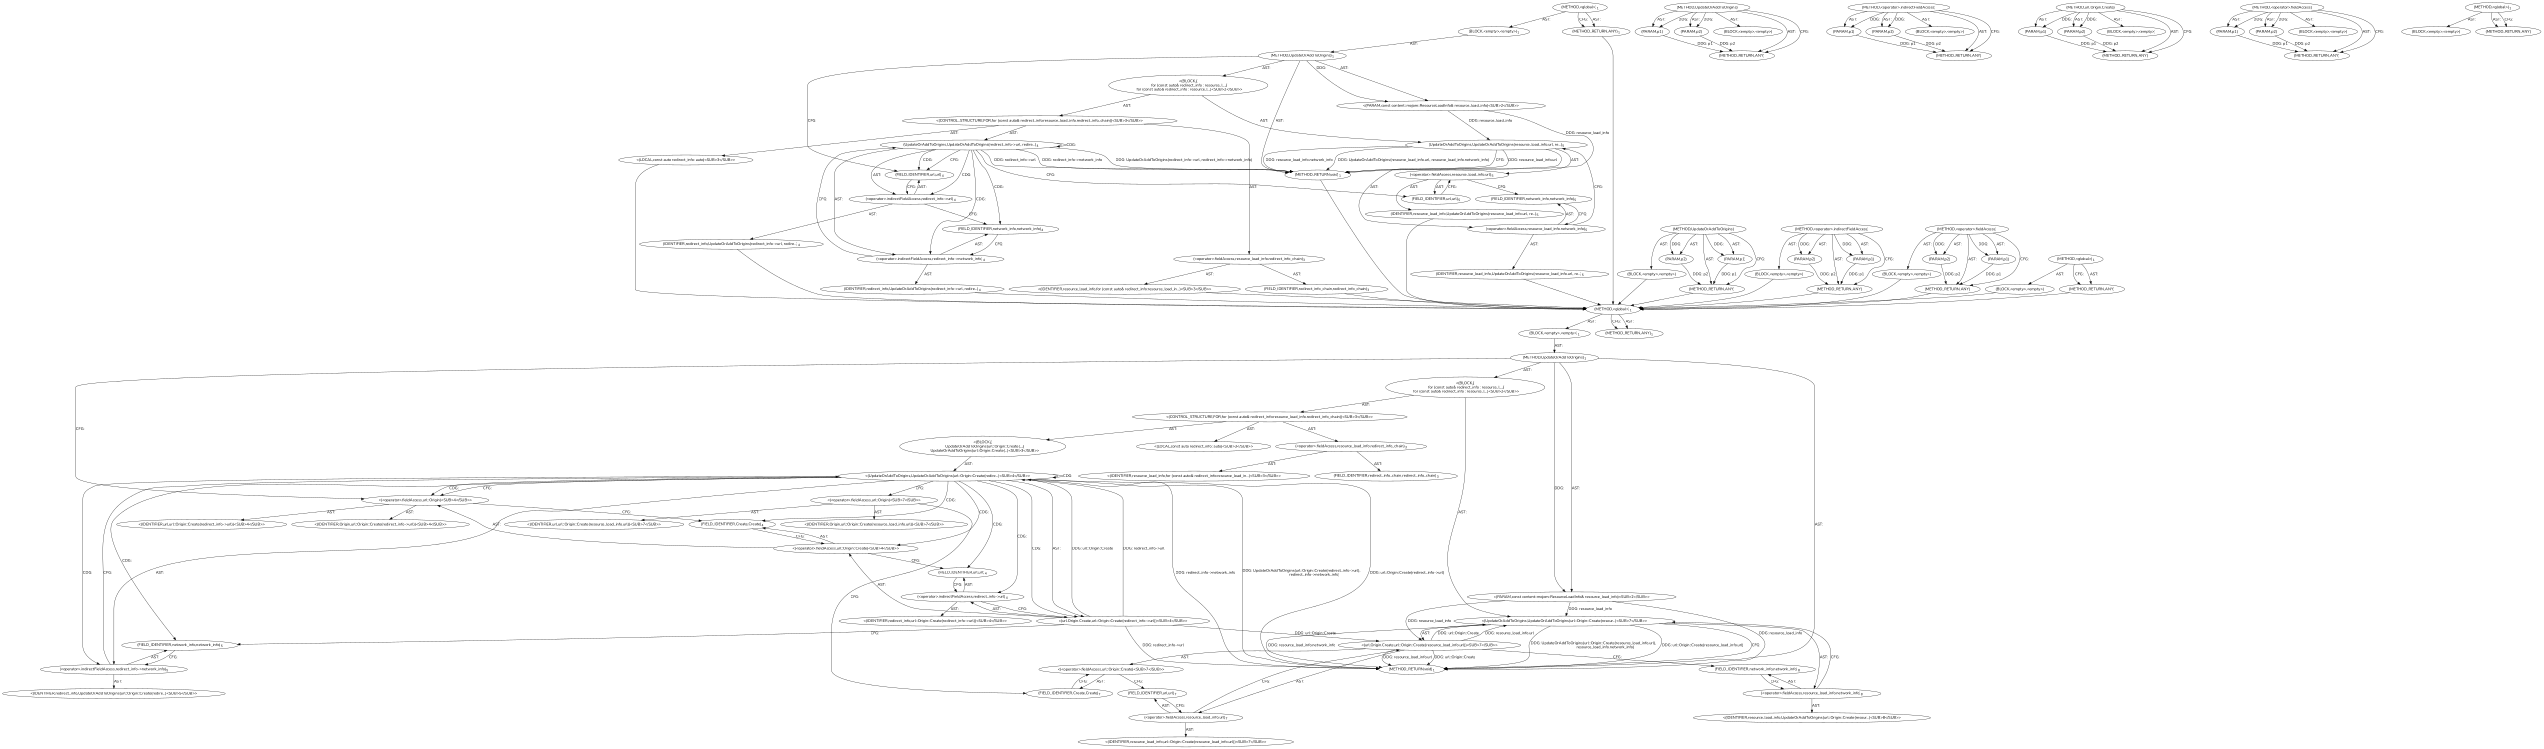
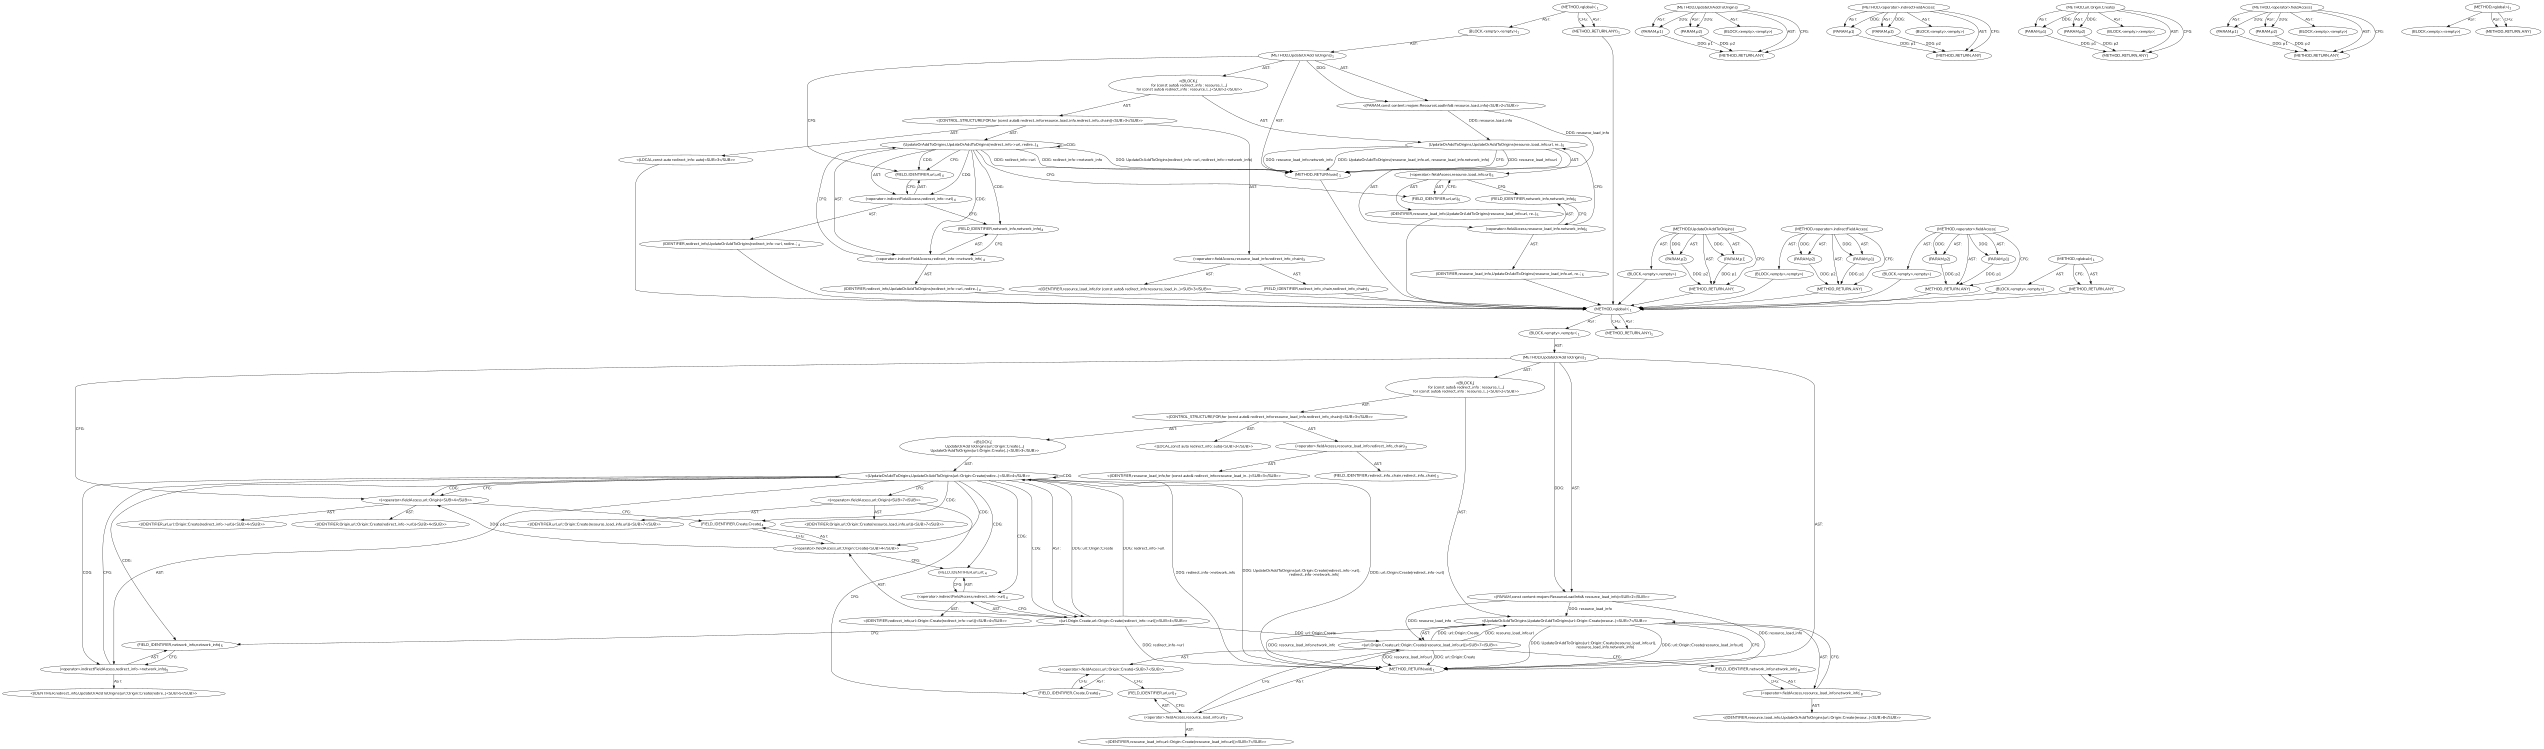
  digraph {
    fontname=Nunito
    node [fontname=Nunito]
    edge [fontname=Nunito]
    n1 [label=<(METHOD,&lt;global&gt;)<SUB>1</SUB>>]
    n2 [label=<(BLOCK,&lt;empty&gt;,&lt;empty&gt;)<SUB>1</SUB>>]
    n3 [label=<(METHOD_RETURN,ANY)<SUB>1</SUB>>]
    n4 [label=<(METHOD,UpdateOrAddToOrigins)<SUB>1</SUB>>]
    n5 [label=<(METHOD,&lt;global&gt;)<SUB>1</SUB>>]
    n6 [label="<(PARAM,const content::mojom::ResourceLoadInfo&amp; resource_load_info)<SUB>2</SUB>>"]
    n7 [label="<(BLOCK,{\n  for (const auto&amp; redirect_info : resource_l...,{\n  for (const auto&amp; redirect_info : resource_l...)<SUB>2</SUB>>"]
    n8 [label=<(FIELD_IDENTIFIER,url,url)<SUB>4</SUB>>]
    n9 [label=<(METHOD_RETURN,void)<SUB>1</SUB>>]
    n10 [label=<(UpdateOrAddToOrigins,UpdateOrAddToOrigins(resource_load_info.url, re...)<SUB>5</SUB>>]
    n11 [label="<(CONTROL_STRUCTURE,FOR,for (const auto&amp; redirect_info:resource_load_info.redirect_info_chain))<SUB>3</SUB>>"]
    n12 [label=<(&lt;operator&gt;.indirectFieldAccess,redirect_info-&gt;url)<SUB>4</SUB>>]
    n13 [label=<(&lt;operator&gt;.fieldAccess,resource_load_info.url)<SUB>5</SUB>>]
    n14 [label=<(&lt;operator&gt;.fieldAccess,resource_load_info.network_info)<SUB>5</SUB>>]
    n15 [label=<(&lt;operator&gt;.fieldAccess,resource_load_info.redirect_info_chain)<SUB>3</SUB>>]
    n16 [label="<(LOCAL,const auto redirect_info: auto)<SUB>3</SUB>>"]
    n17 [label=<(UpdateOrAddToOrigins,UpdateOrAddToOrigins(redirect_info-&gt;url, redire...)<SUB>4</SUB>>]
    n18 [label="<(IDENTIFIER,resource_load_info,for (const auto&amp; redirect_info:resource_load_in...)<SUB>3</SUB>>"]
    n19 [label=<(FIELD_IDENTIFIER,redirect_info_chain,redirect_info_chain)<SUB>3</SUB>>]
    n20 [label=<(&lt;operator&gt;.indirectFieldAccess,redirect_info-&gt;network_info)<SUB>4</SUB>>]
    n21 [label=<(FIELD_IDENTIFIER,network_info,network_info)<SUB>4</SUB>>]
    n22 [label=<(FIELD_IDENTIFIER,url,url)<SUB>5</SUB>>]
    n23 [label=<(BLOCK,&lt;empty&gt;,&lt;empty&gt;)<SUB>1</SUB>>]
    n24 [label=<(METHOD_RETURN,ANY)<SUB>1</SUB>>]
    n25 [label=<(IDENTIFIER,redirect_info,UpdateOrAddToOrigins(redirect_info-&gt;url, redire...)<SUB>4</SUB>>]
    n26 [label=<(IDENTIFIER,redirect_info,UpdateOrAddToOrigins(redirect_info-&gt;url, redire...)<SUB>4</SUB>>]
    n27 [label=<(IDENTIFIER,resource_load_info,UpdateOrAddToOrigins(resource_load_info.url, re...)<SUB>5</SUB>>]
    n28 [label=<(FIELD_IDENTIFIER,network_info,network_info)<SUB>5</SUB>>]
    n29 [label=<(IDENTIFIER,resource_load_info,UpdateOrAddToOrigins(resource_load_info.url, re...)<SUB>5</SUB>>]
    n30 [label=<(METHOD,UpdateOrAddToOrigins)>]
    n31 [label=<(PARAM,p1)>]
    n32 [label=<(PARAM,p2)>]
    n33 [label=<(BLOCK,&lt;empty&gt;,&lt;empty&gt;)>]
    n34 [label=<(METHOD_RETURN,ANY)>]
    n35 [label=<(METHOD,&lt;operator&gt;.indirectFieldAccess)>]
    n36 [label=<(PARAM,p1)>]
    n37 [label=<(PARAM,p2)>]
    n38 [label=<(BLOCK,&lt;empty&gt;,&lt;empty&gt;)>]
    n39 [label=<(METHOD_RETURN,ANY)>]
    n40 [label=<(METHOD,&lt;operator&gt;.fieldAccess)>]
    n41 [label=<(PARAM,p1)>]
    n42 [label=<(PARAM,p2)>]
    n43 [label=<(BLOCK,&lt;empty&gt;,&lt;empty&gt;)>]
    n44 [label=<(METHOD_RETURN,ANY)>]
    n45 [label=<(METHOD,&lt;global&gt;)<SUB>1</SUB>>]
    n46 [label=<(BLOCK,&lt;empty&gt;,&lt;empty&gt;)>]
    n47 [label=<(METHOD_RETURN,ANY)>]
    n48 [label=<(METHOD,UpdateOrAddToOrigins)<SUB>1</SUB>>]
    n49 [label="<(PARAM,const content::mojom::ResourceLoadInfo&amp; resource_load_info)<SUB>2</SUB>>"]
    n50 [label="<(BLOCK,{\n  for (const auto&amp; redirect_info : resource_l...,{\n  for (const auto&amp; redirect_info : resource_l...)<SUB>2</SUB>>"]
    n51 [label="<(&lt;operator&gt;.fieldAccess,url::Origin)<SUB>4</SUB>>"]
    n52 [label=<(METHOD_RETURN,void)<SUB>1</SUB>>]
    n53 [label="<(UpdateOrAddToOrigins,UpdateOrAddToOrigins(url::Origin::Create(resour...)<SUB>7</SUB>>"]
    n54 [label="<(url.Origin.Create,url::Origin::Create(resource_load_info.url))<SUB>7</SUB>>"]
    n55 [label="<(CONTROL_STRUCTURE,FOR,for (const auto&amp; redirect_info:resource_load_info.redirect_info_chain))<SUB>3</SUB>>"]
    n56 [label=<(FIELD_IDENTIFIER,Create,Create)<SUB>4</SUB>>]
    n57 [label="<(IDENTIFIER,url,url::Origin::Create(redirect_info-&gt;url))<SUB>4</SUB>>"]
    n58 [label="<(IDENTIFIER,Origin,url::Origin::Create(redirect_info-&gt;url))<SUB>4</SUB>>"]
    n59 [label=<(&lt;operator&gt;.fieldAccess,resource_load_info.network_info)<SUB>8</SUB>>]
    n60 [label="<(&lt;operator&gt;.fieldAccess,url::Origin::Create)<SUB>7</SUB>>"]
    n61 [label=<(&lt;operator&gt;.fieldAccess,resource_load_info.url)<SUB>7</SUB>>]
    n62 [label=<(FIELD_IDENTIFIER,network_info,network_info)<SUB>8</SUB>>]
    n63 [label=<(&lt;operator&gt;.fieldAccess,resource_load_info.redirect_info_chain)<SUB>3</SUB>>]
    n64 [label="<(LOCAL,const auto redirect_info: auto)<SUB>3</SUB>>"]
    n65 [label="<(BLOCK,{\n    UpdateOrAddToOrigins(url::Origin::Create(...,{\n    UpdateOrAddToOrigins(url::Origin::Create(...)<SUB>3</SUB>>"]
    n66 [label="<(IDENTIFIER,resource_load_info,for (const auto&amp; redirect_info:resource_load_in...)<SUB>3</SUB>>"]
    n67 [label=<(FIELD_IDENTIFIER,redirect_info_chain,redirect_info_chain)<SUB>3</SUB>>]
    n68 [label="<(UpdateOrAddToOrigins,UpdateOrAddToOrigins(url::Origin::Create(redire...)<SUB>4</SUB>>"]
    n69 [label="<(url.Origin.Create,url::Origin::Create(redirect_info-&gt;url))<SUB>4</SUB>>"]
    n70 [label="<(&lt;operator&gt;.fieldAccess,url::Origin::Create)<SUB>4</SUB>>"]
    n71 [label=<(&lt;operator&gt;.indirectFieldAccess,redirect_info-&gt;url)<SUB>4</SUB>>]
    n72 [label=<(FIELD_IDENTIFIER,url,url)<SUB>4</SUB>>]
    n73 [label=<(&lt;operator&gt;.indirectFieldAccess,redirect_info-&gt;network_info)<SUB>5</SUB>>]
    n74 [label=<(FIELD_IDENTIFIER,network_info,network_info)<SUB>5</SUB>>]
    n75 [label="<(&lt;operator&gt;.fieldAccess,url::Origin)<SUB>7</SUB>>"]
    n76 [label="<(IDENTIFIER,redirect_info,url::Origin::Create(redirect_info-&gt;url))<SUB>4</SUB>>"]
    n77 [label="<(IDENTIFIER,redirect_info,UpdateOrAddToOrigins(url::Origin::Create(redire...)<SUB>5</SUB>>"]
    n78 [label=<(FIELD_IDENTIFIER,Create,Create)<SUB>7</SUB>>]
    n79 [label="<(IDENTIFIER,url,url::Origin::Create(resource_load_info.url))<SUB>7</SUB>>"]
    n80 [label="<(IDENTIFIER,Origin,url::Origin::Create(resource_load_info.url))<SUB>7</SUB>>"]
    n81 [label="<(IDENTIFIER,resource_load_info,UpdateOrAddToOrigins(url::Origin::Create(resour...)<SUB>8</SUB>>"]
    n82 [label=<(FIELD_IDENTIFIER,url,url)<SUB>7</SUB>>]
    n83 [label="<(IDENTIFIER,resource_load_info,url::Origin::Create(resource_load_info.url))<SUB>7</SUB>>"]
    n84 [label=<(METHOD,UpdateOrAddToOrigins)>]
    n85 [label=<(PARAM,p1)>]
    n86 [label=<(PARAM,p2)>]
    n87 [label=<(BLOCK,&lt;empty&gt;,&lt;empty&gt;)>]
    n88 [label=<(METHOD_RETURN,ANY)>]
    n89 [label=<(METHOD,&lt;operator&gt;.indirectFieldAccess)>]
    n90 [label=<(PARAM,p1)>]
    n91 [label=<(PARAM,p2)>]
    n92 [label=<(BLOCK,&lt;empty&gt;,&lt;empty&gt;)>]
    n93 [label=<(METHOD_RETURN,ANY)>]
    n94 [label=<(METHOD,url.Origin.Create)>]
    n95 [label=<(PARAM,p1)>]
    n96 [label=<(PARAM,p2)>]
    n97 [label=<(BLOCK,&lt;empty&gt;,&lt;empty&gt;)>]
    n98 [label=<(METHOD_RETURN,ANY)>]
    n99 [label=<(METHOD,&lt;operator&gt;.fieldAccess)>]
    n100 [label=<(PARAM,p1)>]
    n101 [label=<(PARAM,p2)>]
    n102 [label=<(BLOCK,&lt;empty&gt;,&lt;empty&gt;)>]
    n103 [label=<(METHOD_RETURN,ANY)>]
    n104 [label=<(METHOD,&lt;global&gt;)<SUB>1</SUB>>]
    n105 [label=<(BLOCK,&lt;empty&gt;,&lt;empty&gt;)>]
    n106 [label=<(METHOD_RETURN,ANY)>]
    n1 -> n2 [label="AST: "]
    n1 -> n3 [label="AST: "]
    n1 -> n3 [label="CFG: "]
    n2 -> n4 [label="AST: "]
    n3 -> n5
    n4 -> n6 [label="AST: "]
    n4 -> n6 [label="DDG: "]
    n4 -> n7 [label="AST: "]
    n4 -> n8 [label="CFG: "]
    n4 -> n9 [label="AST: "]
    n5 -> n23 [label="AST: "]
    n5 -> n24 [label="AST: "]
    n5 -> n24 [label="CFG: "]
    n6 -> n9 [label="DDG: resource_load_info"]
    n6 -> n10 [label="DDG: resource_load_info"]
    n7 -> n10 [label="AST: "]
    n7 -> n11 [label="AST: "]
    n8 -> n12 [label="CFG: "]
    n9 -> n5
    n10 -> n9 [label="CFG: "]
    n10 -> n9 [label="DDG: resource_load_info.url"]
    n10 -> n9 [label="DDG: resource_load_info.network_info"]
    n10 -> n9 [label="DDG: UpdateOrAddToOrigins(resource_load_info.url, resource_load_info.network_info)"]
    n10 -> n13 [label="AST: "]
    n10 -> n14 [label="AST: "]
    n11 -> n15 [label="AST: "]
    n11 -> n16 [label="AST: "]
    n11 -> n17 [label="AST: "]
    n12 -> n8 [label="AST: "]
    n12 -> n21 [label="CFG: "]
    n12 -> n25 [label="AST: "]
    n13 -> n22 [label="AST: "]
    n13 -> n27 [label="AST: "]
    n13 -> n28 [label="CFG: "]
    n14 -> n10 [label="CFG: "]
    n14 -> n28 [label="AST: "]
    n14 -> n29 [label="AST: "]
    n15 -> n18 [label="AST: "]
    n15 -> n19 [label="AST: "]
    n16 -> n5
    n17 -> n8 [label="CFG: "]
    n17 -> n8 [label="CDG: "]
    n17 -> n9 [label="DDG: redirect_info-&gt;url"]
    n17 -> n9 [label="DDG: redirect_info-&gt;network_info"]
    n17 -> n9 [label="DDG: UpdateOrAddToOrigins(redirect_info-&gt;url, redirect_info-&gt;network_info)"]
    n17 -> n12 [label="AST: "]
    n17 -> n12 [label="CDG: "]
    n17 -> n17 [label="CDG: "]
    n17 -> n20 [label="AST: "]
    n17 -> n20 [label="CDG: "]
    n17 -> n21 [label="CDG: "]
    n17 -> n22 [label="CFG: "]
    n18 -> n5
    n19 -> n5
    n20 -> n17 [label="CFG: "]
    n20 -> n21 [label="AST: "]
    n20 -> n26 [label="AST: "]
    n21 -> n20 [label="CFG: "]
    n22 -> n13 [label="CFG: "]
    n23 -> n48 [label="AST: "]
    n25 -> n5
    n26 -> n5
    n27 -> n5
    n28 -> n14 [label="CFG: "]
    n29 -> n5
    n30 -> n31 [label="AST: "]
    n30 -> n31 [label="DDG: "]
    n30 -> n32 [label="AST: "]
    n30 -> n32 [label="DDG: "]
    n30 -> n33 [label="AST: "]
    n30 -> n34 [label="AST: "]
    n30 -> n34 [label="CFG: "]
    n31 -> n34 [label="DDG: p1"]
    n32 -> n34 [label="DDG: p2"]
    n33 -> n5
    n34 -> n5
    n35 -> n36 [label="AST: "]
    n35 -> n36 [label="DDG: "]
    n35 -> n37 [label="AST: "]
    n35 -> n37 [label="DDG: "]
    n35 -> n38 [label="AST: "]
    n35 -> n39 [label="AST: "]
    n35 -> n39 [label="CFG: "]
    n36 -> n39 [label="DDG: p1"]
    n37 -> n39 [label="DDG: p2"]
    n38 -> n5
    n39 -> n5
    n40 -> n41 [label="AST: "]
    n40 -> n41 [label="DDG: "]
    n40 -> n42 [label="AST: "]
    n40 -> n42 [label="DDG: "]
    n40 -> n43 [label="AST: "]
    n40 -> n44 [label="AST: "]
    n40 -> n44 [label="CFG: "]
    n41 -> n44 [label="DDG: p1"]
    n42 -> n44 [label="DDG: p2"]
    n43 -> n5
    n44 -> n5
    n45 -> n46 [label="AST: "]
    n45 -> n47 [label="AST: "]
    n45 -> n47 [label="CFG: "]
    n46 -> n5
    n47 -> n5
    n48 -> n49 [label="AST: "]
    n48 -> n49 [label="DDG: "]
    n48 -> n50 [label="AST: "]
    n48 -> n51 [label="CFG: "]
    n48 -> n52 [label="AST: "]
    n49 -> n52 [label="DDG: resource_load_info"]
    n49 -> n53 [label="DDG: resource_load_info"]
    n49 -> n54 [label="DDG: resource_load_info"]
    n50 -> n53 [label="AST: "]
    n50 -> n55 [label="AST: "]
    n51 -> n56 [label="CFG: "]
    n51 -> n57 [label="AST: "]
    n51 -> n58 [label="AST: "]
    n53 -> n52 [label="CFG: "]
    n53 -> n52 [label="DDG: url::Origin::Create(resource_load_info.url)"]
    n53 -> n52 [label="DDG: resource_load_info.network_info"]
    n53 -> n52 [label="DDG: UpdateOrAddToOrigins(url::Origin::Create(resource_load_info.url),\n                       resource_load_info.network_info)"]
    n53 -> n54 [label="AST: "]
    n53 -> n59 [label="AST: "]
    n54 -> n52 [label="DDG: url::Origin::Create"]
    n54 -> n52 [label="DDG: resource_load_info.url"]
    n54 -> n53 [label="DDG: url::Origin::Create"]
    n54 -> n53 [label="DDG: resource_load_info.url"]
    n54 -> n60 [label="AST: "]
    n54 -> n61 [label="AST: "]
    n54 -> n62 [label="CFG: "]
    n55 -> n63 [label="AST: "]
    n55 -> n64 [label="AST: "]
    n55 -> n65 [label="AST: "]
    n56 -> n70 [label="CFG: "]
    n59 -> n53 [label="CFG: "]
    n59 -> n62 [label="AST: "]
    n59 -> n81 [label="AST: "]
    n60 -> n78 [label="AST: "]
    n60 -> n82 [label="CFG: "]
    n61 -> n54 [label="CFG: "]
    n61 -> n82 [label="AST: "]
    n61 -> n83 [label="AST: "]
    n62 -> n59 [label="CFG: "]
    n63 -> n66 [label="AST: "]
    n63 -> n67 [label="AST: "]
    n65 -> n68 [label="AST: "]
    n68 -> n51 [label="CFG: "]
    n68 -> n51 [label="CDG: "]
    n68 -> n52 [label="DDG: url::Origin::Create(redirect_info-&gt;url)"]
    n68 -> n52 [label="DDG: redirect_info-&gt;network_info"]
    n68 -> n52 [label="DDG: UpdateOrAddToOrigins(url::Origin::Create(redirect_info-&gt;url),\n                         redirect_info-&gt;network_info)"]
    n68 -> n56 [label="CDG: "]
    n68 -> n68 [label="CDG: "]
    n68 -> n69 [label="AST: "]
    n68 -> n69 [label="CDG: "]
    n68 -> n70 [label="CDG: "]
    n68 -> n71 [label="CDG: "]
    n68 -> n72 [label="CDG: "]
    n68 -> n73 [label="AST: "]
    n68 -> n73 [label="CDG: "]
    n68 -> n74 [label="CDG: "]
    n68 -> n75 [label="CFG: "]
    n69 -> n52 [label="DDG: redirect_info-&gt;url"]
    n69 -> n54 [label="DDG: url::Origin::Create"]
    n69 -> n68 [label="DDG: url::Origin::Create"]
    n69 -> n68 [label="DDG: redirect_info-&gt;url"]
    n69 -> n70 [label="AST: "]
    n69 -> n71 [label="AST: "]
    n69 -> n74 [label="CFG: "]
-   n70 -> n51 [label="AST: "]
+   n70 -> n51 [label="DDG: p1"]
    n70 -> n56 [label="AST: "]
    n70 -> n72 [label="CFG: "]
    n71 -> n69 [label="CFG: "]
    n71 -> n72 [label="AST: "]
    n71 -> n76 [label="AST: "]
    n72 -> n71 [label="CFG: "]
    n73 -> n68 [label="CFG: "]
    n73 -> n74 [label="AST: "]
    n73 -> n77 [label="AST: "]
    n74 -> n73 [label="CFG: "]
    n75 -> n78 [label="CFG: "]
    n75 -> n79 [label="AST: "]
    n75 -> n80 [label="AST: "]
    n78 -> n60 [label="CFG: "]
    n82 -> n61 [label="CFG: "]
    n84 -> n85 [label="AST: "]
    n84 -> n85 [label="DDG: "]
    n84 -> n86 [label="AST: "]
    n84 -> n86 [label="DDG: "]
    n84 -> n87 [label="AST: "]
    n84 -> n88 [label="AST: "]
    n84 -> n88 [label="CFG: "]
    n85 -> n88 [label="DDG: p1"]
    n86 -> n88 [label="DDG: p2"]
    n89 -> n90 [label="AST: "]
    n89 -> n90 [label="DDG: "]
    n89 -> n91 [label="AST: "]
    n89 -> n91 [label="DDG: "]
    n89 -> n92 [label="AST: "]
    n89 -> n93 [label="AST: "]
    n89 -> n93 [label="CFG: "]
    n90 -> n93 [label="DDG: p1"]
    n91 -> n93 [label="DDG: p2"]
    n94 -> n95 [label="AST: "]
    n94 -> n95 [label="DDG: "]
    n94 -> n96 [label="AST: "]
    n94 -> n96 [label="DDG: "]
    n94 -> n97 [label="AST: "]
    n94 -> n98 [label="AST: "]
    n94 -> n98 [label="CFG: "]
    n95 -> n98 [label="DDG: p1"]
    n96 -> n98 [label="DDG: p2"]
    n99 -> n100 [label="AST: "]
    n99 -> n100 [label="DDG: "]
    n99 -> n101 [label="AST: "]
    n99 -> n101 [label="DDG: "]
    n99 -> n102 [label="AST: "]
    n99 -> n103 [label="AST: "]
    n99 -> n103 [label="CFG: "]
    n100 -> n103 [label="DDG: p1"]
    n101 -> n103 [label="DDG: p2"]
    n104 -> n105 [label="AST: "]
    n104 -> n106 [label="AST: "]
    n104 -> n106 [label="CFG: "]
  }
